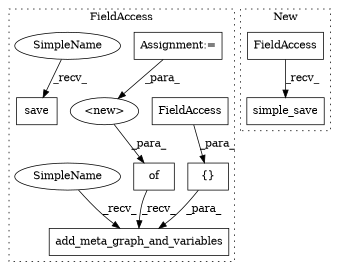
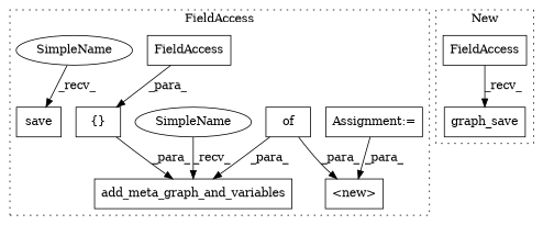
  digraph {
    node [a=32 l=7 shape=box]
    n1 [l="3,1" label=of s="3144,3216"]
    n2 [l="29,1" label=add_meta_graph_and_variables s="3073,3217"]
-   n3 [a=14 l=59 label="<new>" s=3147 shape=ellipse]
+   n3 [a=14 l=59 label="<new>" s=3147]
    n4 [a=4 l="1,1" label="{}" s="3116,3138"]
    n5 [a=22 l=21 label=FieldAccess s=3117]
    n6 [l=6 label=save s=3234]
    n7 [a=7 l=1 label="Assignment:=" s=2907]
    n8 [a=42 label=SimpleName s=3065 shape=ellipse]
    n9 [a=42 label=SimpleName s=3226 shape=ellipse]
-   n10 [l="12,1" label=simple_save s="2492,2586"]
+   n10 [l="12,1" label=graph_save s="2492,2586"]
    n11 [a=22 l=55 label=FieldAccess s=2436]
    subgraph cluster_1 {
      label=FieldAccess
      style=dotted
      n1
      n2
      n3
      n4
      n5
      n6
      n7
      n8
      n9
    }
    subgraph cluster_2 {
      label=New
      style=dotted
      n10
      n11
    }
-   n1 -> n2 [label=_recv_]
-   n3 -> n1 [label=_para_]
+   n1 -> n2 [label=_para_]
+   n1 -> n3 [label=_para_]
    n4 -> n2 [label=_para_]
    n5 -> n4 [label=_para_]
    n7 -> n3 [label=_para_]
    n8 -> n2 [label=_recv_]
    n9 -> n6 [label=_recv_]
    n11 -> n10 [label=_recv_]
  }
